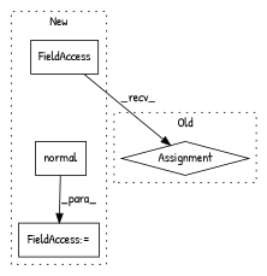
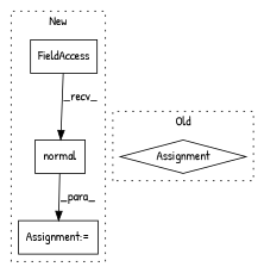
  digraph {
    fontname="Patrick Hand"
    node [fontname="Patrick Hand" shape=box]
    edge [fontname="Patrick Hand"]
    n1 [a=32 l="7,1" label=normal s="884,896"]
    n2 [a=22 l=12 label=FieldAccess s=871]
-   n3 [a=7 l=1 label="FieldAccess:=" s=870]
+   n3 [a=7 l=1 label="Assignment:=" s=870]
    n4 [a=25 l="4,2" label=Assignment s="863,887" shape=diamond]
    subgraph cluster_1 {
      label=New
      style=dotted
      n1
      n2
      n3
    }
    subgraph cluster_2 {
      label=Old
      style=dotted
      n4
    }
    n1 -> n3 [label=_para_]
-   n2 -> n4 [label=_recv_]
+   n2 -> n1 [label=_recv_]
  }
